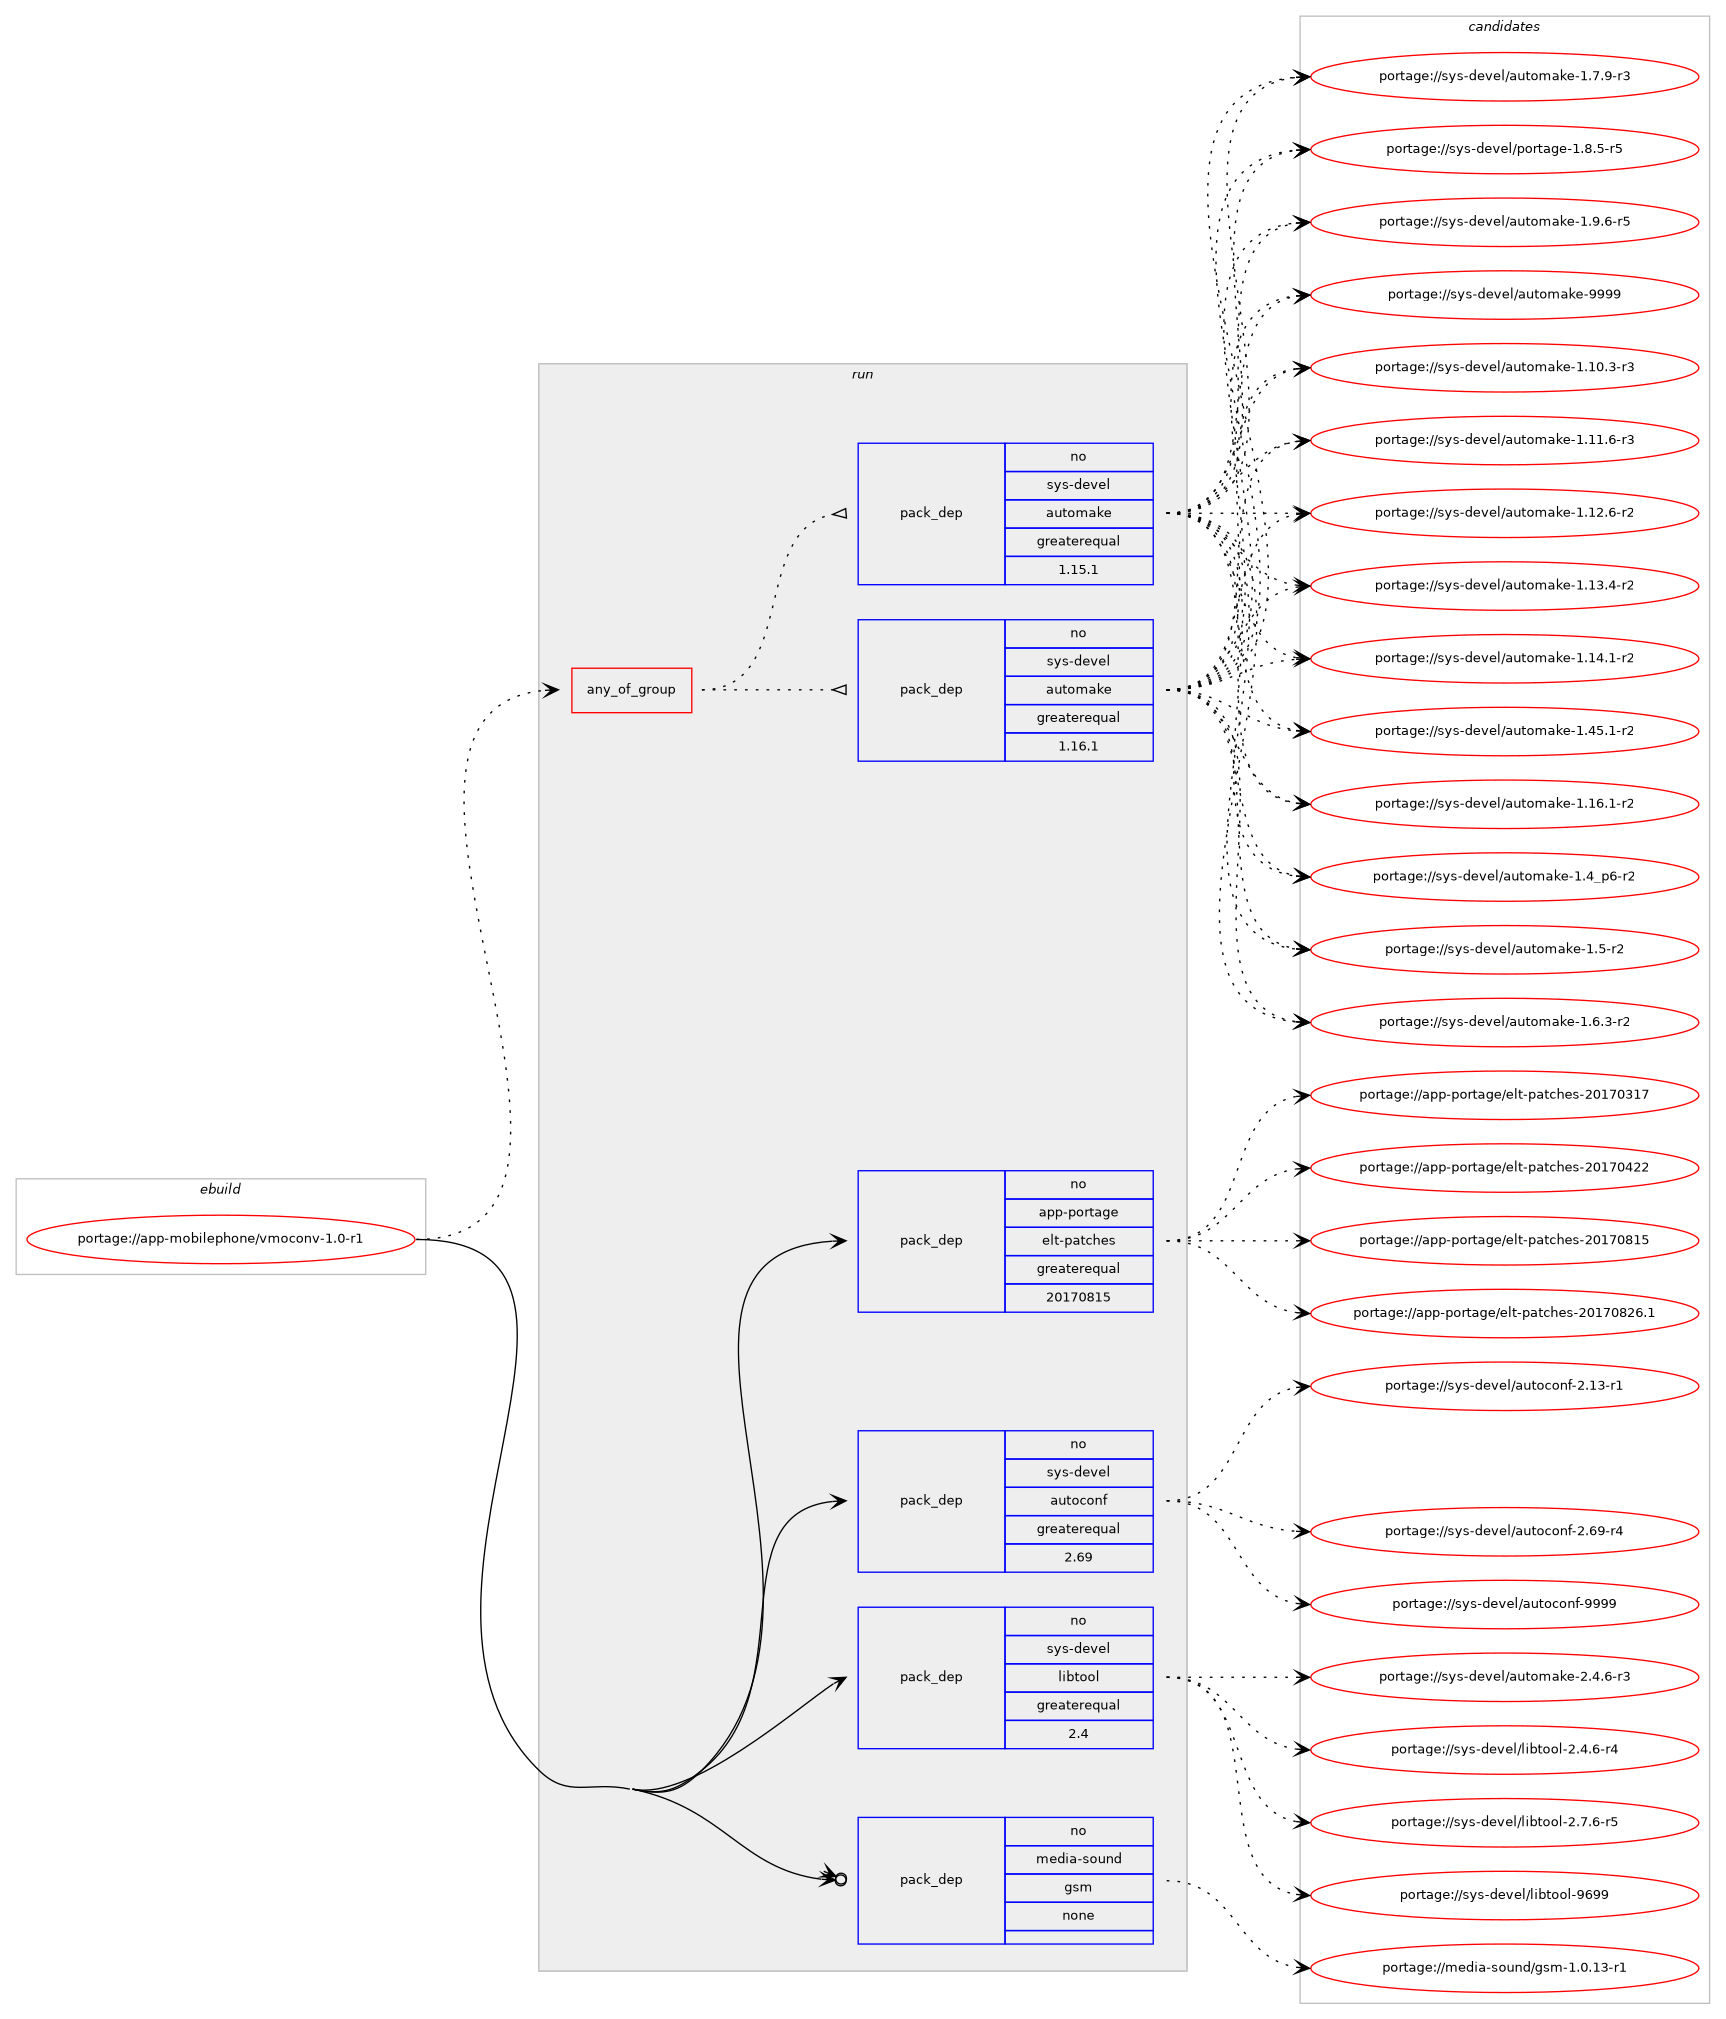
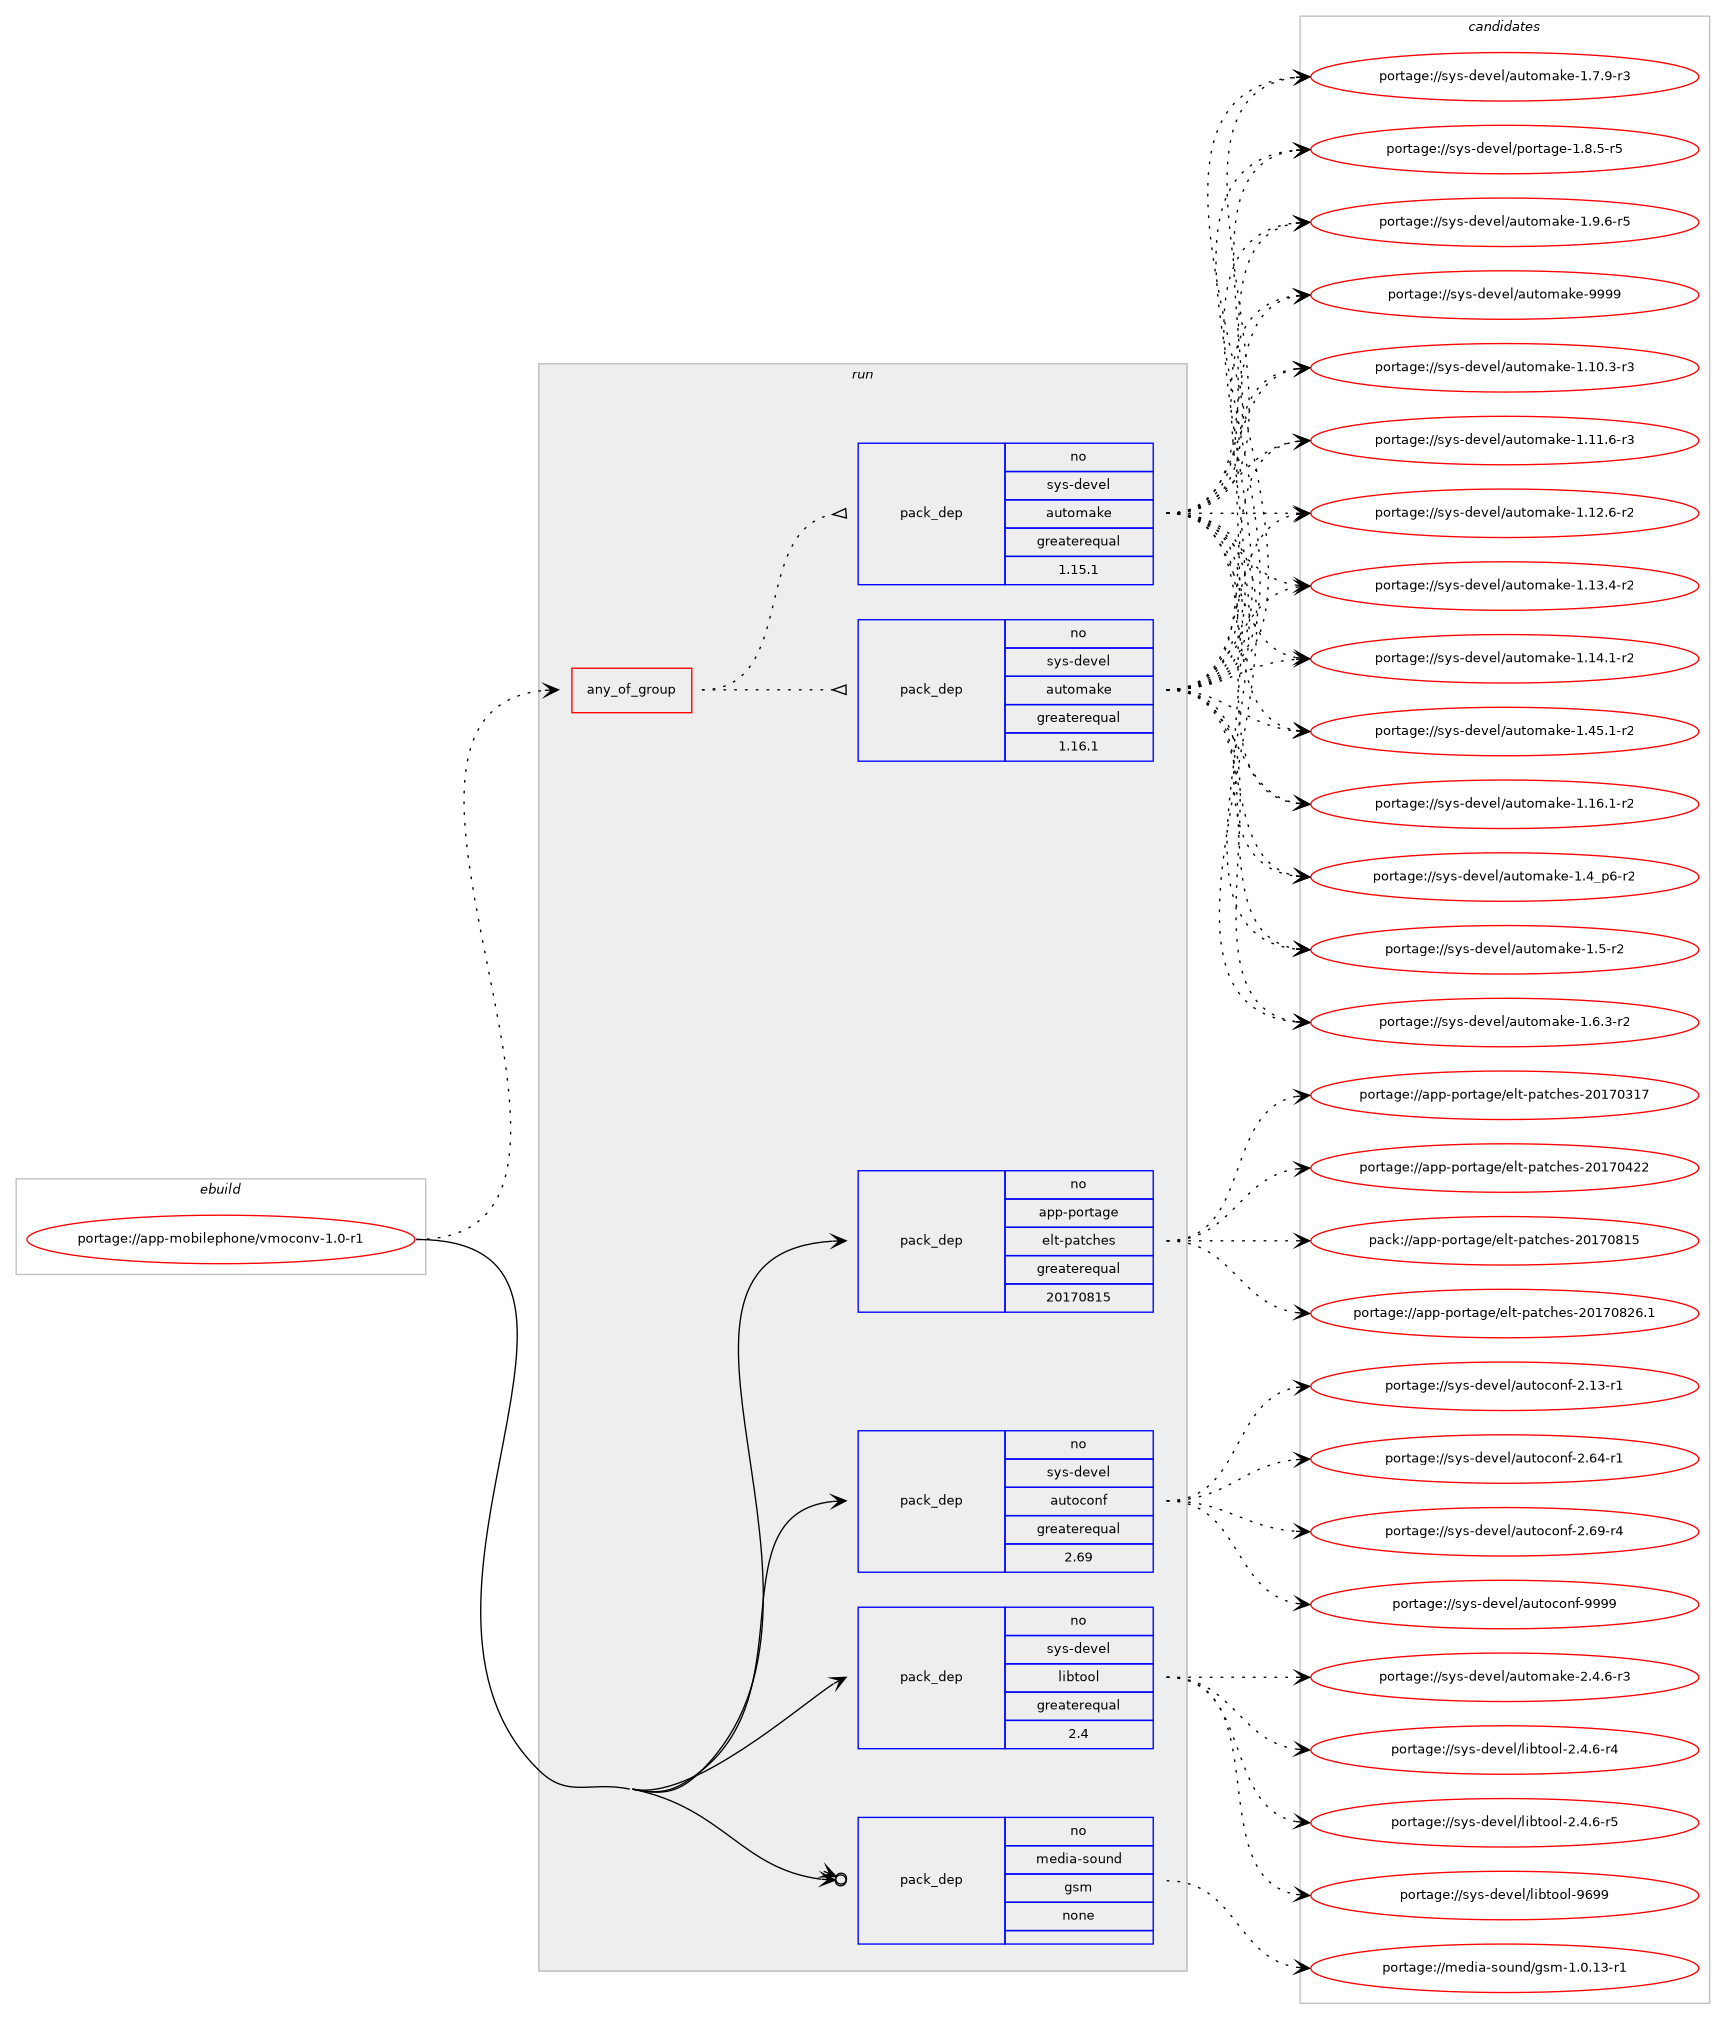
  digraph {
    compound=true
    concentrate=true
    fontname=Helvetica
    fontsize=10
    newrank=true
    rankdir=LR
    ranksep=1.5
    node [color=red fontname=Helvetica fontsize=10]
    edge [arrowhead=vee headport=w style=dotted tailport=e weight=100]
    n1 [label="portage://app-mobilephone/vmoconv-1.0-r1" width=4]
    n2 [color=blue label=<<TABLE BORDER="0" CELLBORDER="1" CELLSPACING="0" CELLPADDING="4" WIDTH="220"><TR><TD ROWSPAN="6" CELLPADDING="30">pack_dep</TD></TR><TR><TD WIDTH="110">no</TD></TR><TR><TD>sys-devel</TD></TR><TR><TD>automake</TD></TR><TR><TD>greaterequal</TD></TR><TR><TD>1.16.1</TD></TR></TABLE>> shape=none]
    n3 [color=blue label=<<TABLE BORDER="0" CELLBORDER="1" CELLSPACING="0" CELLPADDING="4" WIDTH="220"><TR><TD ROWSPAN="6" CELLPADDING="30">pack_dep</TD></TR><TR><TD WIDTH="110">no</TD></TR><TR><TD>sys-devel</TD></TR><TR><TD>automake</TD></TR><TR><TD>greaterequal</TD></TR><TR><TD>1.15.1</TD></TR></TABLE>> shape=none]
    n4 [label=<<TABLE BORDER="0" CELLBORDER="1" CELLSPACING="0" CELLPADDING="4"><TR><TD CELLPADDING="10">any_of_group</TD></TR></TABLE>> shape=none]
    n5 [color=blue label=<<TABLE BORDER="0" CELLBORDER="1" CELLSPACING="0" CELLPADDING="4" WIDTH="220"><TR><TD ROWSPAN="6" CELLPADDING="30">pack_dep</TD></TR><TR><TD WIDTH="110">no</TD></TR><TR><TD>app-portage</TD></TR><TR><TD>elt-patches</TD></TR><TR><TD>greaterequal</TD></TR><TR><TD>20170815</TD></TR></TABLE>> shape=none]
    n6 [color=blue label=<<TABLE BORDER="0" CELLBORDER="1" CELLSPACING="0" CELLPADDING="4" WIDTH="220"><TR><TD ROWSPAN="6" CELLPADDING="30">pack_dep</TD></TR><TR><TD WIDTH="110">no</TD></TR><TR><TD>sys-devel</TD></TR><TR><TD>autoconf</TD></TR><TR><TD>greaterequal</TD></TR><TR><TD>2.69</TD></TR></TABLE>> shape=none]
    n7 [color=blue label=<<TABLE BORDER="0" CELLBORDER="1" CELLSPACING="0" CELLPADDING="4" WIDTH="220"><TR><TD ROWSPAN="6" CELLPADDING="30">pack_dep</TD></TR><TR><TD WIDTH="110">no</TD></TR><TR><TD>sys-devel</TD></TR><TR><TD>libtool</TD></TR><TR><TD>greaterequal</TD></TR><TR><TD>2.4</TD></TR></TABLE>> shape=none]
    n8 [color=blue label=<<TABLE BORDER="0" CELLBORDER="1" CELLSPACING="0" CELLPADDING="4" WIDTH="220"><TR><TD ROWSPAN="6" CELLPADDING="30">pack_dep</TD></TR><TR><TD WIDTH="110">no</TD></TR><TR><TD>media-sound</TD></TR><TR><TD>gsm</TD></TR><TR><TD>none</TD></TR><TR><TD></TD></TR></TABLE>> shape=none]
    n9 [label="portage://sys-devel/automake-1.10.3-r3" width=4]
    n10 [label="portage://sys-devel/automake-1.11.6-r3" width=4]
    n11 [label="portage://sys-devel/automake-1.12.6-r2" width=4]
    n12 [label="portage://sys-devel/automake-1.13.4-r2" width=4]
    n13 [label="portage://sys-devel/automake-1.14.1-r2" width=4]
    n14 [label="portage://sys-devel/automake-1.45.1-r2" width=4]
    n15 [label="portage://sys-devel/automake-1.16.1-r2" width=4]
    n16 [label="portage://sys-devel/automake-1.4_p6-r2" width=4]
    n17 [label="portage://sys-devel/automake-1.5-r2" width=4]
    n18 [label="portage://sys-devel/automake-1.6.3-r2" width=4]
    n19 [label="portage://sys-devel/automake-1.7.9-r3" width=4]
    n20 [label="portage://sys-devel/portage-1.8.5-r5" width=4]
    n21 [label="portage://sys-devel/automake-1.9.6-r5" width=4]
    n22 [label="portage://sys-devel/automake-9999" width=4]
    n23 [label="portage://app-portage/elt-patches-20170317" width=4]
    n24 [label="portage://app-portage/elt-patches-20170422" width=4]
-   n25 [label="portage://app-portage/elt-patches-20170815" width=4]
+   n25 [label="pack://app-portage/elt-patches-20170815" width=4]
    n26 [label="portage://app-portage/elt-patches-20170826.1" width=4]
    n27 [label="portage://sys-devel/autoconf-2.13-r1" width=4]
+   n28 [label="portage://sys-devel/autoconf-2.64-r1" width=4]
    n29 [label="portage://sys-devel/autoconf-2.69-r4" width=4]
    n30 [label="portage://sys-devel/autoconf-9999" width=4]
    n31 [label="portage://sys-devel/automake-2.4.6-r3" width=4]
    n32 [label="portage://sys-devel/libtool-2.4.6-r4" width=4]
-   n33 [label="portage://sys-devel/libtool-2.7.6-r5" width=4]
+   n33 [label="portage://sys-devel/libtool-2.4.6-r5" width=4]
    n34 [label="portage://sys-devel/libtool-9699" width=4]
    n35 [label="portage://media-sound/gsm-1.0.13-r1" width=4]
    subgraph cluster_1 {
      color=gray
      label=<<i>ebuild</i>>
      rank=same
      n1
    }
    subgraph cluster_2 {
      color=gray
      label=<<i>dependencies</i>>
      subgraph cluster_3 {
        color=gray
        fillcolor="#eeeeee"
        label=<<i>compile</i>>
        style=filled
        subgraph sub_4 {
          color=gray
          fillcolor="#eeeeee"
          label=<<i>compile</i>>
          style=filled
          n4
          subgraph sub_5 {
            color=gray
            fillcolor="#eeeeee"
            label=<<i>compile</i>>
            style=filled
            n2
          }
          subgraph sub_6 {
            color=gray
            fillcolor="#eeeeee"
            label=<<i>compile</i>>
            style=filled
            n3
          }
        }
        subgraph sub_7 {
          color=gray
          fillcolor="#eeeeee"
          label=<<i>compile</i>>
          style=filled
          n5
        }
        subgraph sub_8 {
          color=gray
          fillcolor="#eeeeee"
          label=<<i>compile</i>>
          style=filled
          n6
        }
        subgraph sub_9 {
          color=gray
          fillcolor="#eeeeee"
          label=<<i>compile</i>>
          style=filled
          n7
        }
      }
      subgraph cluster_10 {
        color=gray
        fillcolor="#eeeeee"
        label=<<i>compile and run</i>>
        style=filled
        subgraph sub_11 {
          color=gray
          fillcolor="#eeeeee"
          label=<<i>compile and run</i>>
          style=filled
          n8
        }
      }
      subgraph cluster_12 {
        color=gray
        fillcolor="#eeeeee"
        label=<<i>run</i>>
        style=filled
      }
    }
    subgraph cluster_13 {
      color=gray
      label=<<i>candidates</i>>
      rank=same
      subgraph sub_14 {
        color=black
        label=<<i>candidates</i>>
        nodesep=1
        rank=same
        n9
        n10
        n11
        n12
        n13
        n14
        n15
        n16
        n17
        n18
        n19
        n20
        n21
        n22
      }
      subgraph sub_15 {
        color=black
        label=<<i>candidates</i>>
        nodesep=1
        rank=same
        n9
        n10
        n11
        n12
        n13
        n14
        n15
        n16
        n17
        n18
        n19
        n20
        n21
        n22
      }
      subgraph sub_16 {
        color=black
        label=<<i>candidates</i>>
        nodesep=1
        rank=same
        n23
        n24
        n25
        n26
      }
      subgraph sub_17 {
        color=black
        label=<<i>candidates</i>>
        nodesep=1
        rank=same
        n27
+       n28
        n29
        n30
      }
      subgraph sub_18 {
        color=black
        label=<<i>candidates</i>>
        nodesep=1
        rank=same
        n31
        n32
        n33
        n34
      }
      subgraph sub_19 {
        color=black
        label=<<i>candidates</i>>
        nodesep=1
        rank=same
        n35
      }
    }
    n1 -> n4 [weight=20]
    n1 -> n5 [style=solid weight=20]
    n1 -> n6 [style=solid weight=20]
    n1 -> n7 [style=solid weight=20]
    n1 -> n8 [arrowhead=odotvee style=solid weight=20]
    n2 -> n9
    n2 -> n10
    n2 -> n11
    n2 -> n12
    n2 -> n13
    n2 -> n14
    n2 -> n15
    n2 -> n16
    n2 -> n17
    n2 -> n18
    n2 -> n19
    n2 -> n20
    n2 -> n21
    n2 -> n22
    n3 -> n9
    n3 -> n10
    n3 -> n11
    n3 -> n12
    n3 -> n13
    n3 -> n14
    n3 -> n15
    n3 -> n16
    n3 -> n17
    n3 -> n18
    n3 -> n19
    n3 -> n20
    n3 -> n21
    n3 -> n22
    n4 -> n2 [arrowhead=oinv weight=20]
    n4 -> n3 [arrowhead=oinv weight=20]
    n5 -> n23
    n5 -> n24
    n5 -> n25
    n5 -> n26
    n6 -> n27
+   n6 -> n28
    n6 -> n29
    n6 -> n30
    n7 -> n31
    n7 -> n32
    n7 -> n33
    n7 -> n34
    n8 -> n35
  }
